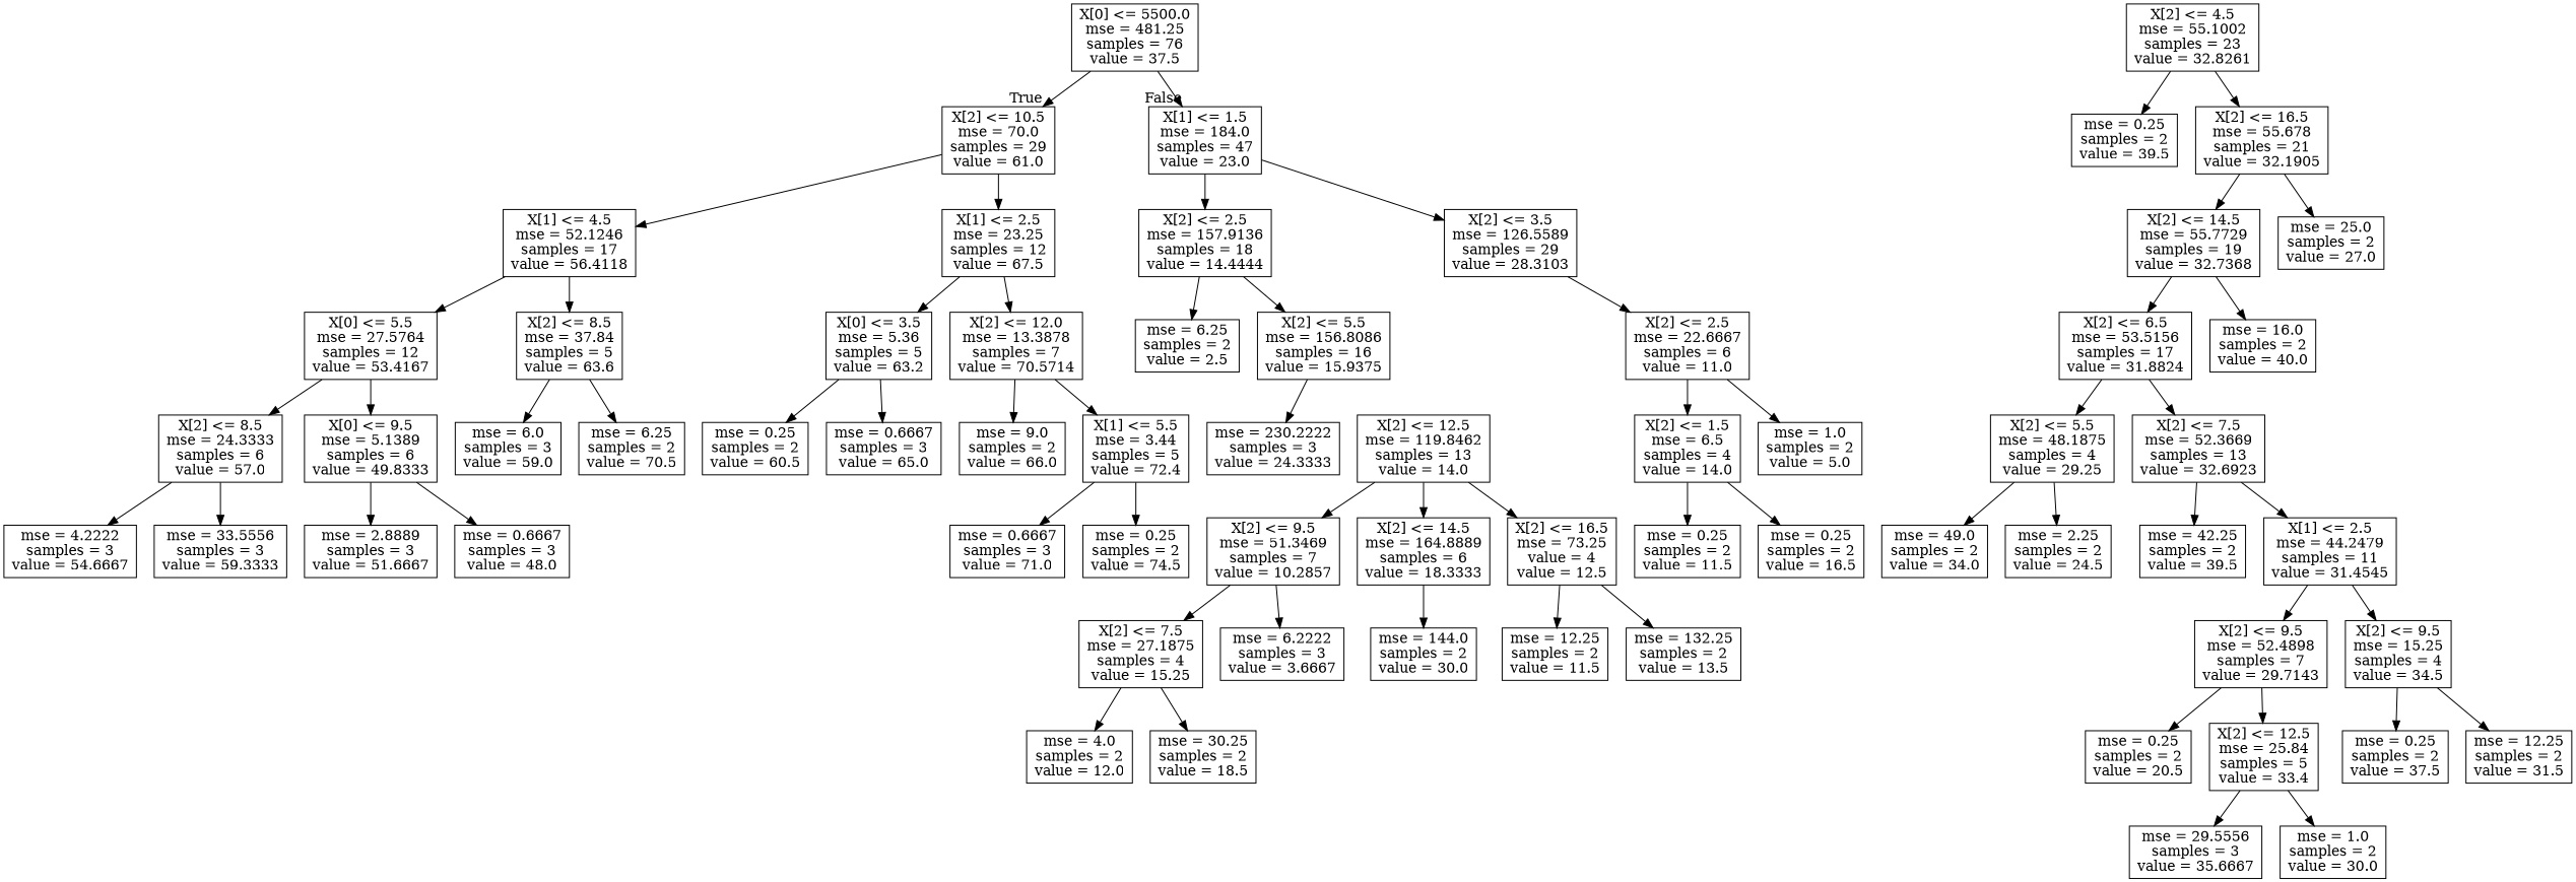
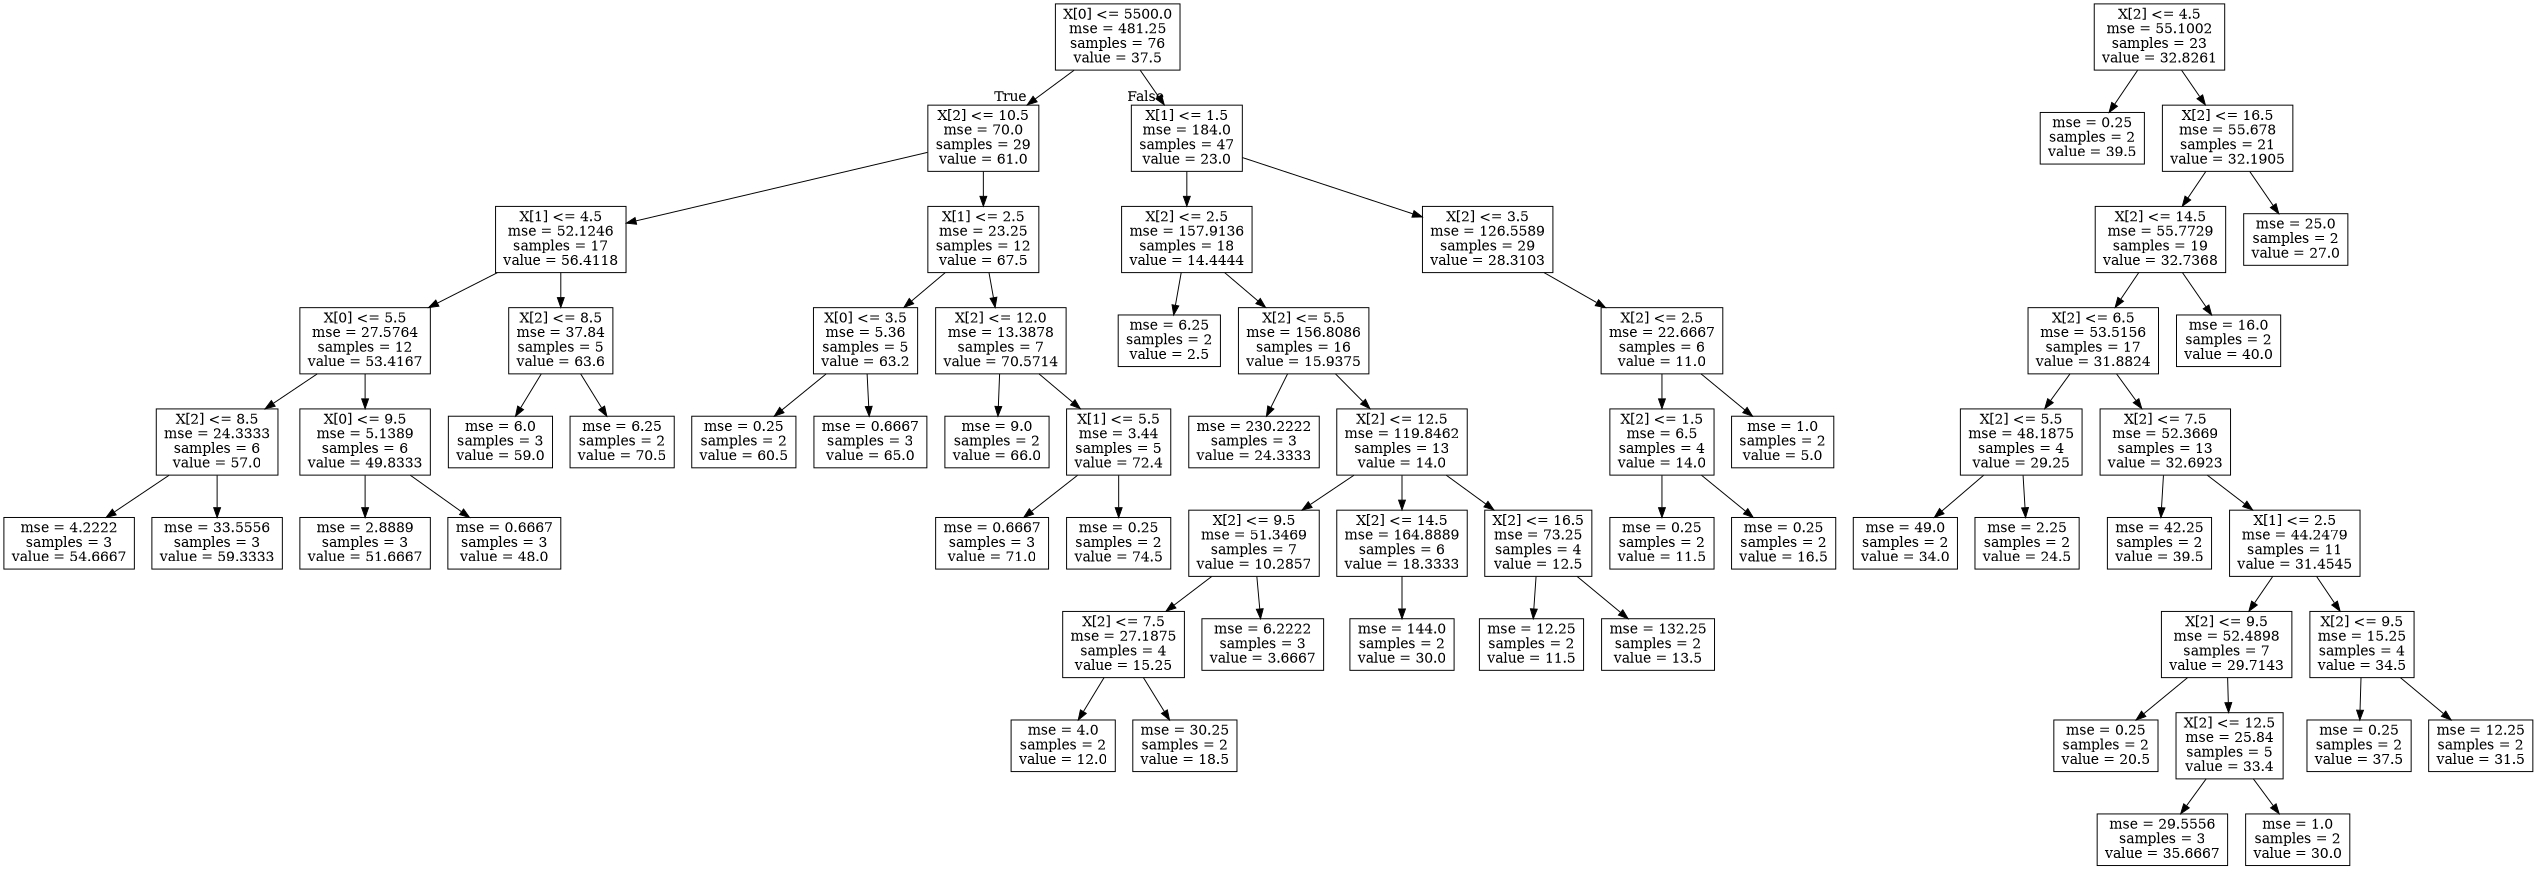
  digraph {
    node [shape=box]
    n1 [label="X[0] <= 5500.0\nmse = 481.25\nsamples = 76\nvalue = 37.5"]
    n2 [label="X[2] <= 10.5\nmse = 70.0\nsamples = 29\nvalue = 61.0"]
    n3 [label="X[1] <= 1.5\nmse = 184.0\nsamples = 47\nvalue = 23.0"]
    n4 [label="X[1] <= 4.5\nmse = 52.1246\nsamples = 17\nvalue = 56.4118"]
    n5 [label="X[1] <= 2.5\nmse = 23.25\nsamples = 12\nvalue = 67.5"]
    n6 [label="X[2] <= 2.5\nmse = 157.9136\nsamples = 18\nvalue = 14.4444"]
    n7 [label="X[2] <= 3.5\nmse = 126.5589\nsamples = 29\nvalue = 28.3103"]
    n8 [label="X[0] <= 5.5\nmse = 27.5764\nsamples = 12\nvalue = 53.4167"]
    n9 [label="X[2] <= 8.5\nmse = 37.84\nsamples = 5\nvalue = 63.6"]
    n10 [label="X[0] <= 3.5\nmse = 5.36\nsamples = 5\nvalue = 63.2"]
    n11 [label="X[2] <= 12.0\nmse = 13.3878\nsamples = 7\nvalue = 70.5714"]
    n12 [label="X[2] <= 8.5\nmse = 24.3333\nsamples = 6\nvalue = 57.0"]
    n13 [label="X[0] <= 9.5\nmse = 5.1389\nsamples = 6\nvalue = 49.8333"]
    n14 [label="mse = 6.0\nsamples = 3\nvalue = 59.0"]
    n15 [label="mse = 6.25\nsamples = 2\nvalue = 70.5"]
    n16 [label="mse = 4.2222\nsamples = 3\nvalue = 54.6667"]
    n17 [label="mse = 33.5556\nsamples = 3\nvalue = 59.3333"]
    n18 [label="mse = 2.8889\nsamples = 3\nvalue = 51.6667"]
    n19 [label="mse = 0.6667\nsamples = 3\nvalue = 48.0"]
    n20 [label="mse = 0.25\nsamples = 2\nvalue = 60.5"]
    n21 [label="mse = 0.6667\nsamples = 3\nvalue = 65.0"]
    n22 [label="mse = 9.0\nsamples = 2\nvalue = 66.0"]
    n23 [label="X[1] <= 5.5\nmse = 3.44\nsamples = 5\nvalue = 72.4"]
    n24 [label="mse = 0.6667\nsamples = 3\nvalue = 71.0"]
    n25 [label="mse = 0.25\nsamples = 2\nvalue = 74.5"]
    n26 [label="mse = 6.25\nsamples = 2\nvalue = 2.5"]
    n27 [label="X[2] <= 5.5\nmse = 156.8086\nsamples = 16\nvalue = 15.9375"]
    n28 [label="X[2] <= 2.5\nmse = 22.6667\nsamples = 6\nvalue = 11.0"]
    n29 [label="mse = 230.2222\nsamples = 3\nvalue = 24.3333"]
    n30 [label="X[2] <= 12.5\nmse = 119.8462\nsamples = 13\nvalue = 14.0"]
    n31 [label="X[2] <= 9.5\nmse = 51.3469\nsamples = 7\nvalue = 10.2857"]
    n32 [label="X[2] <= 14.5\nmse = 164.8889\nsamples = 6\nvalue = 18.3333"]
-   n33 [label="X[2] <= 16.5\nmse = 73.25\nvalue = 4\nvalue = 12.5"]
+   n33 [label="X[2] <= 16.5\nmse = 73.25\nsamples = 4\nvalue = 12.5"]
    n34 [label="X[2] <= 7.5\nmse = 27.1875\nsamples = 4\nvalue = 15.25"]
    n35 [label="mse = 6.2222\nsamples = 3\nvalue = 3.6667"]
    n36 [label="mse = 144.0\nsamples = 2\nvalue = 30.0"]
    n37 [label="mse = 4.0\nsamples = 2\nvalue = 12.0"]
    n38 [label="mse = 30.25\nsamples = 2\nvalue = 18.5"]
    n39 [label="mse = 12.25\nsamples = 2\nvalue = 11.5"]
    n40 [label="mse = 132.25\nsamples = 2\nvalue = 13.5"]
    n41 [label="X[2] <= 1.5\nmse = 6.5\nsamples = 4\nvalue = 14.0"]
    n42 [label="mse = 1.0\nsamples = 2\nvalue = 5.0"]
    n43 [label="X[2] <= 4.5\nmse = 55.1002\nsamples = 23\nvalue = 32.8261"]
    n44 [label="mse = 0.25\nsamples = 2\nvalue = 39.5"]
    n45 [label="X[2] <= 16.5\nmse = 55.678\nsamples = 21\nvalue = 32.1905"]
    n46 [label="mse = 0.25\nsamples = 2\nvalue = 11.5"]
    n47 [label="mse = 0.25\nsamples = 2\nvalue = 16.5"]
    n48 [label="X[2] <= 14.5\nmse = 55.7729\nsamples = 19\nvalue = 32.7368"]
    n49 [label="mse = 25.0\nsamples = 2\nvalue = 27.0"]
    n50 [label="X[2] <= 6.5\nmse = 53.5156\nsamples = 17\nvalue = 31.8824"]
    n51 [label="mse = 16.0\nsamples = 2\nvalue = 40.0"]
    n52 [label="X[2] <= 5.5\nmse = 48.1875\nsamples = 4\nvalue = 29.25"]
    n53 [label="X[2] <= 7.5\nmse = 52.3669\nsamples = 13\nvalue = 32.6923"]
    n54 [label="mse = 49.0\nsamples = 2\nvalue = 34.0"]
    n55 [label="mse = 2.25\nsamples = 2\nvalue = 24.5"]
    n56 [label="mse = 42.25\nsamples = 2\nvalue = 39.5"]
    n57 [label="X[1] <= 2.5\nmse = 44.2479\nsamples = 11\nvalue = 31.4545"]
    n58 [label="X[2] <= 9.5\nmse = 52.4898\nsamples = 7\nvalue = 29.7143"]
    n59 [label="X[2] <= 9.5\nmse = 15.25\nsamples = 4\nvalue = 34.5"]
    n60 [label="mse = 0.25\nsamples = 2\nvalue = 20.5"]
    n61 [label="X[2] <= 12.5\nmse = 25.84\nsamples = 5\nvalue = 33.4"]
    n62 [label="mse = 0.25\nsamples = 2\nvalue = 37.5"]
    n63 [label="mse = 12.25\nsamples = 2\nvalue = 31.5"]
    n64 [label="mse = 29.5556\nsamples = 3\nvalue = 35.6667"]
    n65 [label="mse = 1.0\nsamples = 2\nvalue = 30.0"]
    n1 -> n2 [headlabel=True labelangle=45 labeldistance=2.5]
    n1 -> n3 [headlabel=False labelangle=-45 labeldistance=2.5]
    n2 -> n4
    n2 -> n5
    n3 -> n6
    n3 -> n7
    n4 -> n8
    n4 -> n9
    n5 -> n10
    n5 -> n11
    n6 -> n26
    n6 -> n27
    n7 -> n28
    n8 -> n12
    n8 -> n13
    n9 -> n14
    n9 -> n15
    n10 -> n20
    n10 -> n21
    n11 -> n22
    n11 -> n23
    n12 -> n16
    n12 -> n17
    n13 -> n18
    n13 -> n19
    n23 -> n24
    n23 -> n25
    n27 -> n29
+   n27 -> n30
    n28 -> n41
    n28 -> n42
    n30 -> n31
    n30 -> n32
    n30 -> n33
    n31 -> n34
    n31 -> n35
    n32 -> n36
    n33 -> n39
    n33 -> n40
    n34 -> n37
    n34 -> n38
    n41 -> n46
    n41 -> n47
    n43 -> n44
    n43 -> n45
    n45 -> n48
    n45 -> n49
    n48 -> n50
    n48 -> n51
    n50 -> n52
    n50 -> n53
    n52 -> n54
    n52 -> n55
    n53 -> n56
    n53 -> n57
    n57 -> n58
    n57 -> n59
    n58 -> n60
    n58 -> n61
    n59 -> n62
    n59 -> n63
    n61 -> n64
    n61 -> n65
  }
